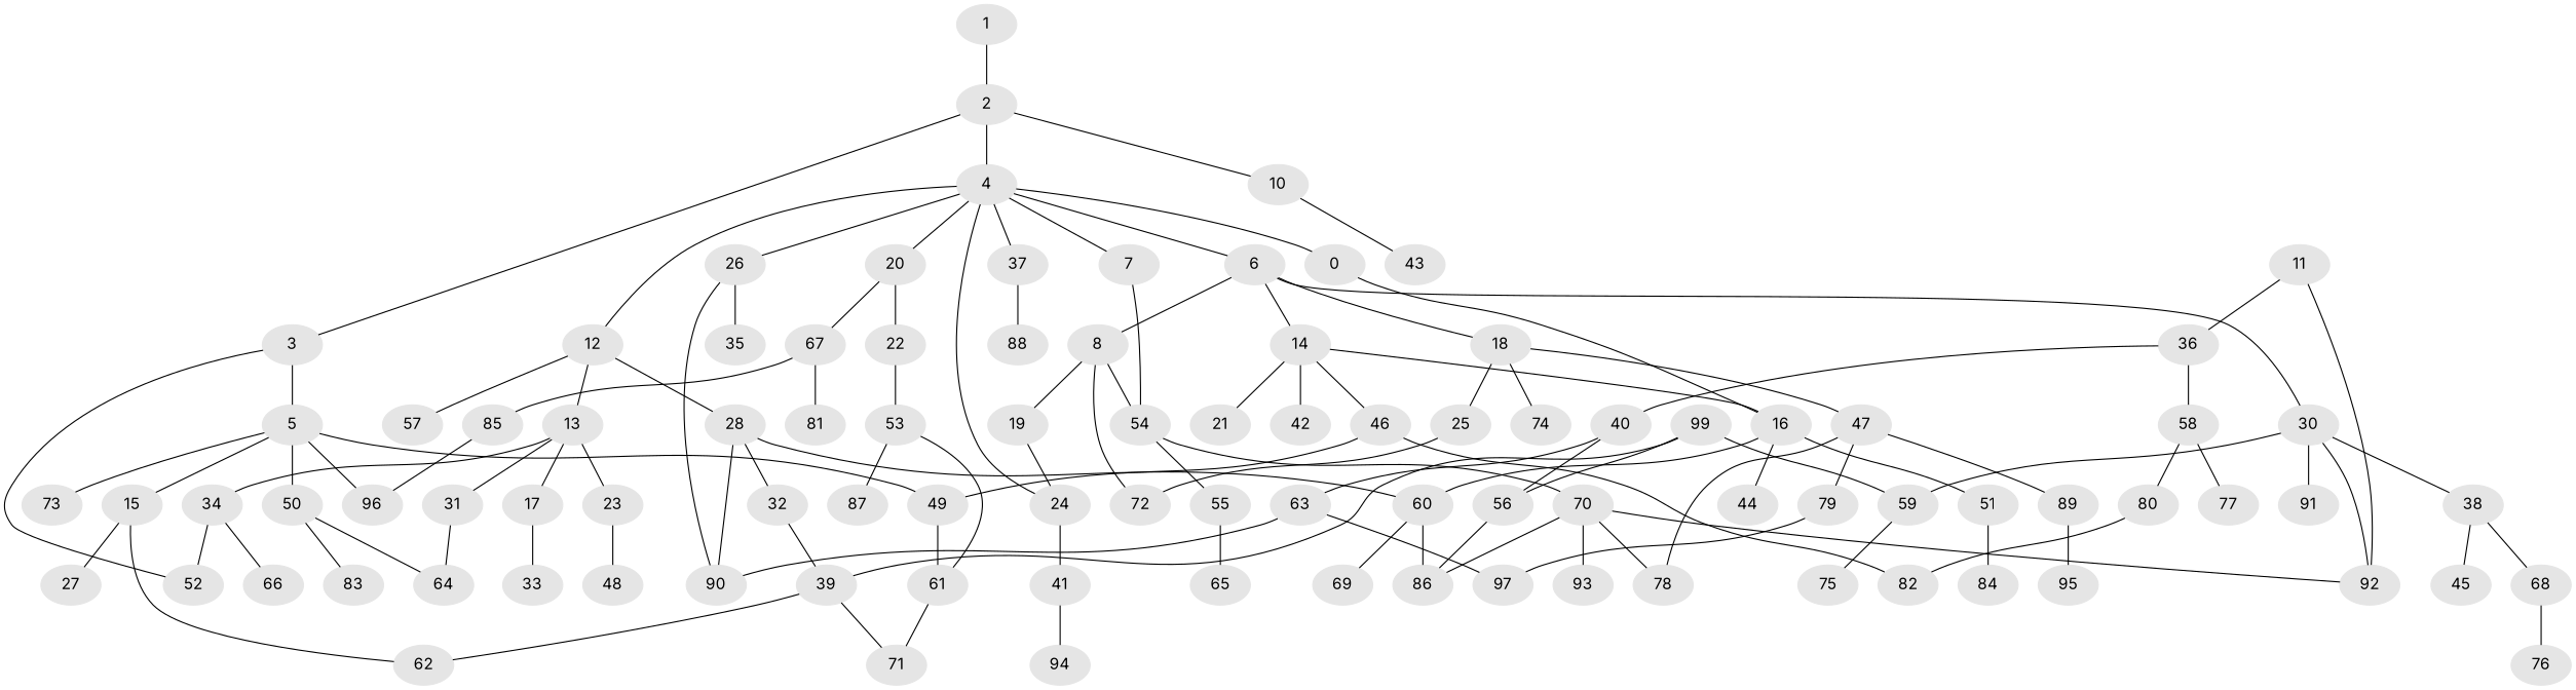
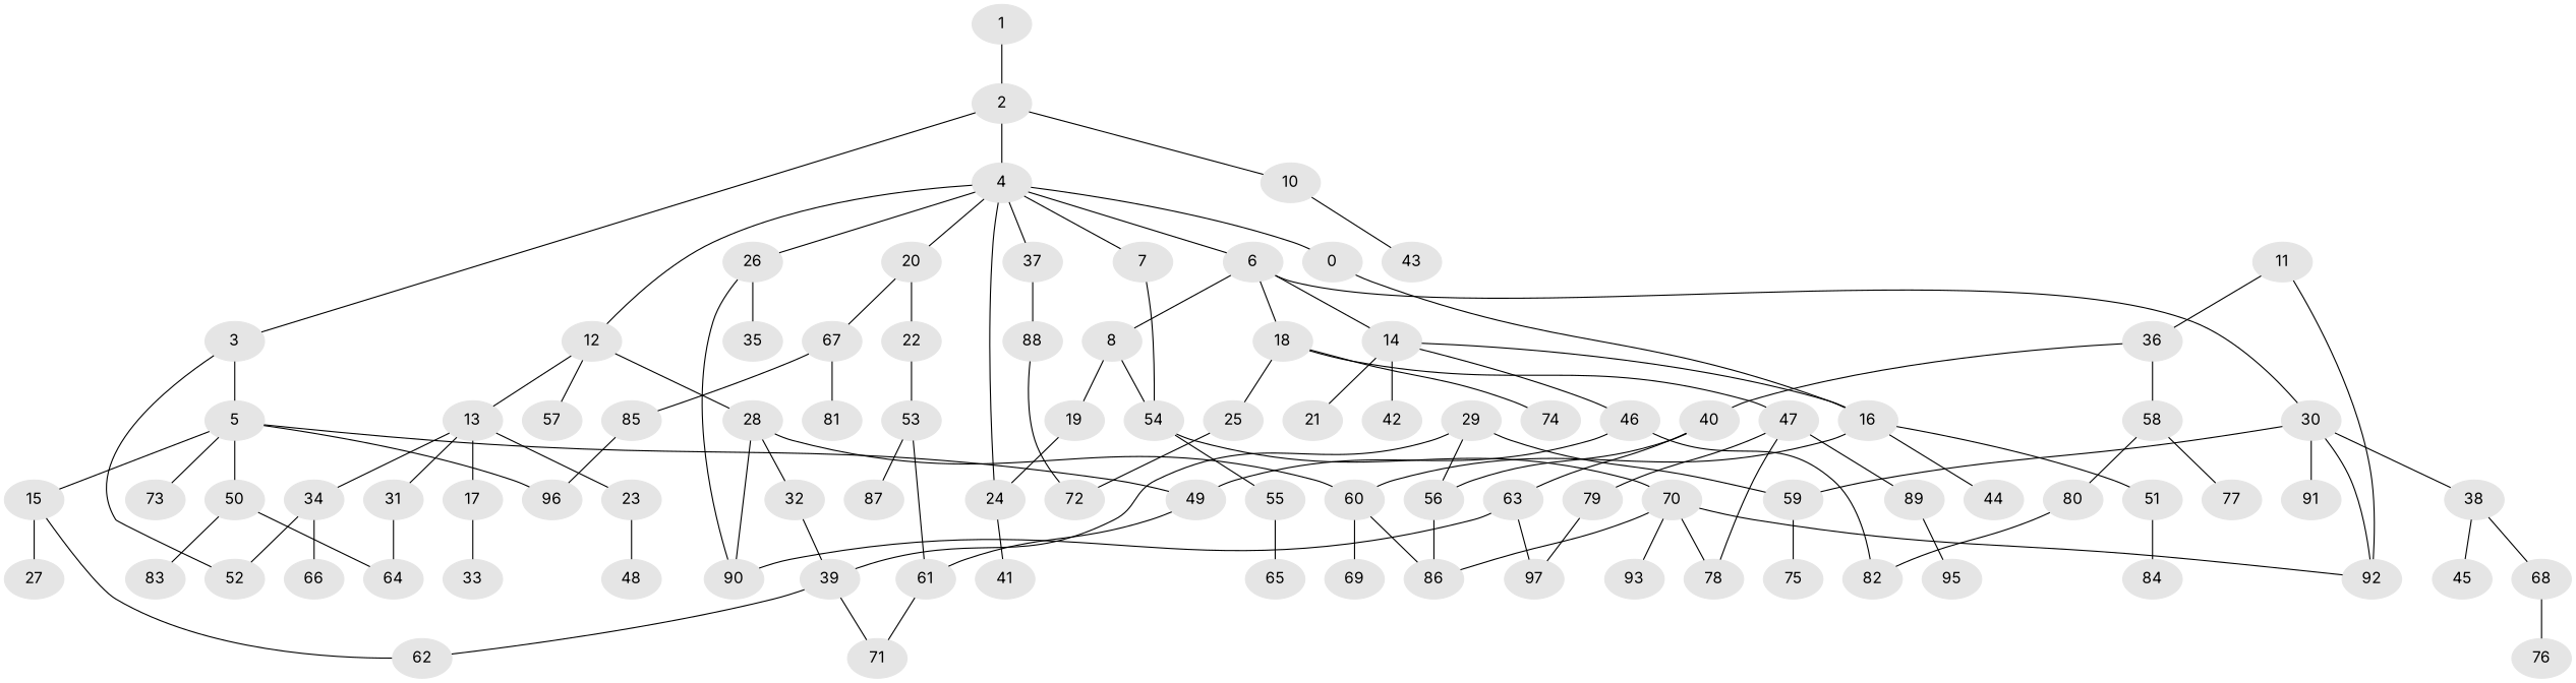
  graph {
    fontname=Inter
    node [color=gray90 fontname=Inter style=filled]
    edge [fontname=Inter]
    1
    2
    3
    4
    10
    5
    52
    6
    7
    n10 [label=0]
    12
    20
    24
    26
    37
    43
    11
    36
    92
    15
    49
    50
    73
    96
    8
    14
    18
    30
    54
    16
    13
    28
    57
    22
    67
    41
    35
    90
    88
    27
    62
    61
    64
    83
    19
    72
    21
    42
    46
    25
    47
    74
    59
    38
    91
    55
    70
    44
    51
    60
    40
    58
    17
    23
    31
    34
    32
    33
    48
    66
    82
    84
    86
    69
    78
    79
    89
    53
    81
    85
    87
-   94
-   29 [label=99]
+   29
    39
    56
    71
    75
    45
    68
    63
    77
    80
    76
    97
    95
    65
    93
    1 -- 2
    2 -- 3
    2 -- 4
    2 -- 10
    3 -- 5
    3 -- 52
    4 -- 6
    4 -- 7
    4 -- n10
    4 -- 12
    4 -- 20
    4 -- 24
    4 -- 26
    4 -- 37
    10 -- 43
    5 -- 15
    5 -- 49
    5 -- 50
    5 -- 73
    5 -- 96
    6 -- 8
    6 -- 14
    6 -- 18
    6 -- 30
    7 -- 54
    n10 -- 16
    12 -- 13
    12 -- 28
    12 -- 57
    20 -- 22
    20 -- 67
    24 -- 41
    26 -- 35
    26 -- 90
    37 -- 88
    11 -- 36
    11 -- 92
    36 -- 40
    36 -- 58
    15 -- 27
    15 -- 62
    49 -- 61
    50 -- 64
    50 -- 83
    8 -- 54
    8 -- 19
-   8 -- 72
+   88 -- 72
    14 -- 16
    14 -- 21
    14 -- 42
    14 -- 46
    18 -- 25
    18 -- 47
    18 -- 74
    30 -- 92
    30 -- 59
    30 -- 38
    30 -- 91
    54 -- 55
    54 -- 70
    16 -- 44
    16 -- 51
    16 -- 60
    13 -- 17
    13 -- 23
    13 -- 31
    13 -- 34
    28 -- 90
    28 -- 60
    28 -- 32
    22 -- 53
    67 -- 81
    67 -- 85
-   41 -- 94
    61 -- 71
    19 -- 24
    46 -- 49
    46 -- 82
    25 -- 72
    47 -- 78
    47 -- 79
    47 -- 89
    59 -- 75
    38 -- 45
    38 -- 68
    55 -- 65
    70 -- 92
    70 -- 86
    70 -- 78
    70 -- 93
    51 -- 84
    60 -- 86
    60 -- 69
    40 -- 56
    40 -- 63
    58 -- 77
    58 -- 80
    17 -- 33
    23 -- 48
    31 -- 64
    34 -- 52
    34 -- 66
    32 -- 39
    79 -- 97
    89 -- 95
    53 -- 61
    53 -- 87
    85 -- 96
    29 -- 59
    29 -- 39
    29 -- 56
    39 -- 62
    39 -- 71
    56 -- 86
    68 -- 76
    63 -- 90
    63 -- 97
    80 -- 82
  }
